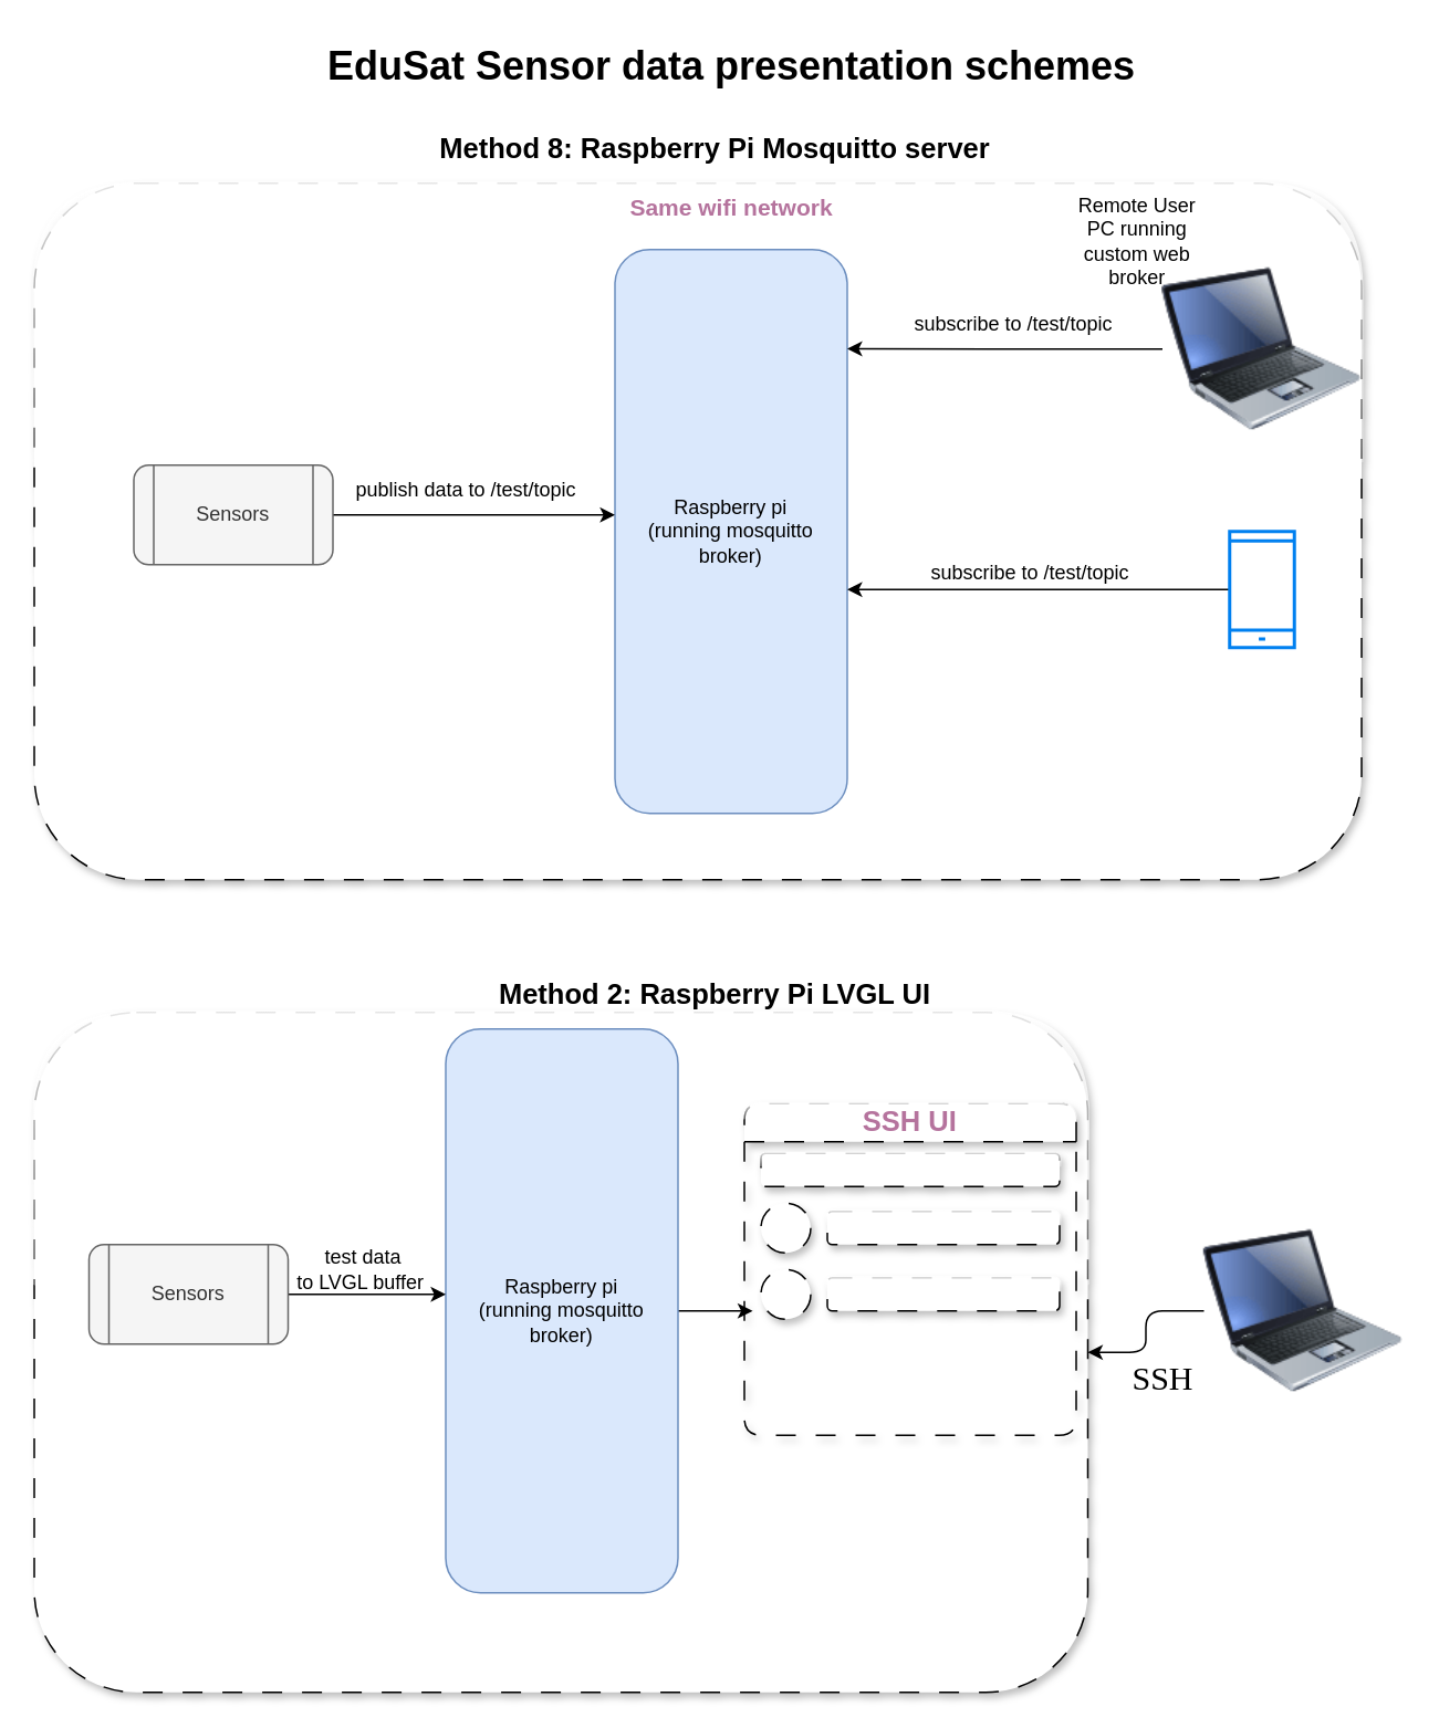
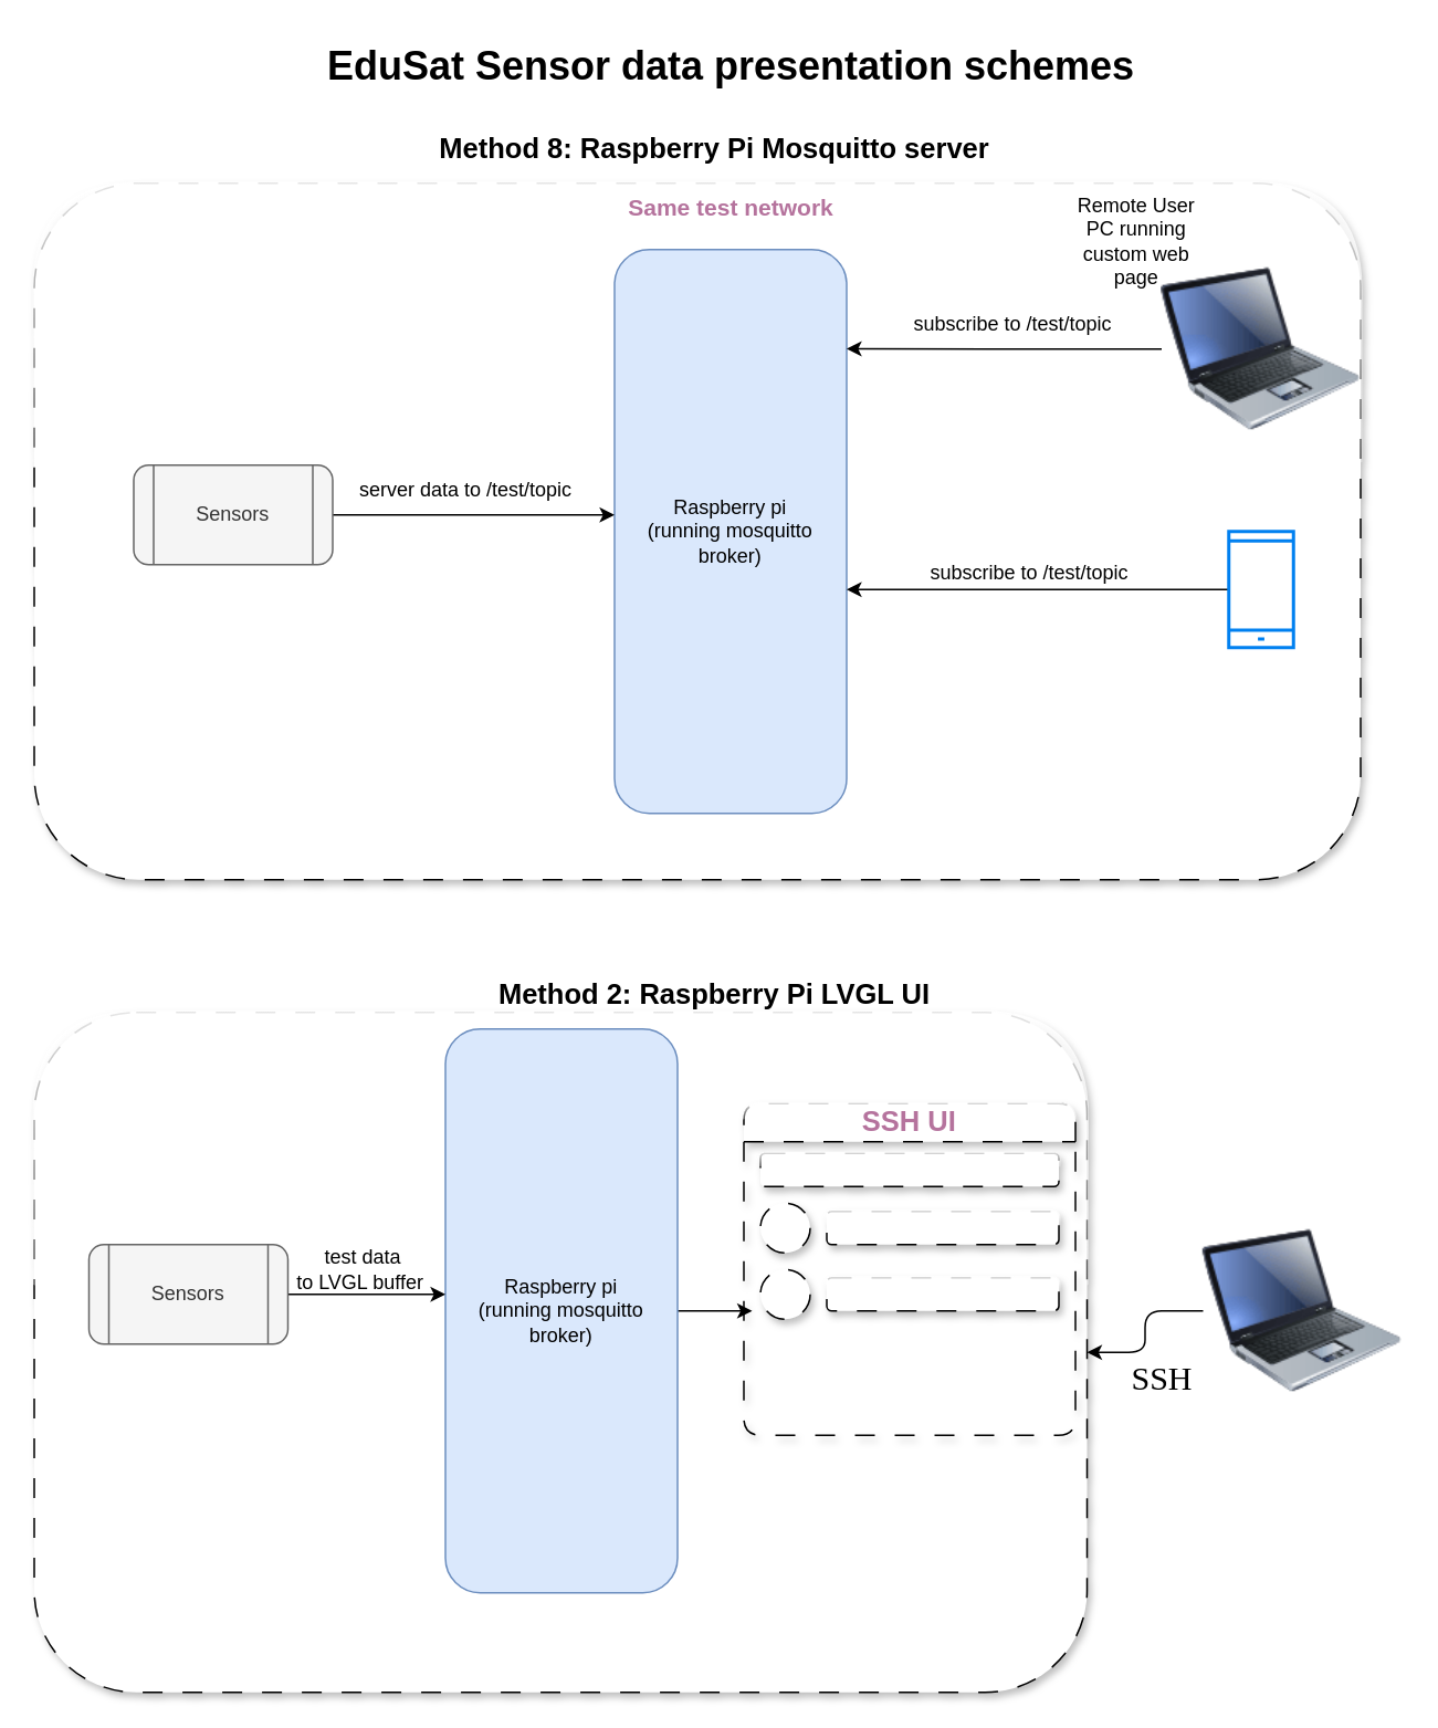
  <mxCell id="0" />
  <mxCell id="1" parent="0" />
  <mxCell id="2" value="" style="rounded=1;whiteSpace=wrap;html=1;glass=1;shadow=1;dashed=1;dashPattern=12 12;" vertex="1" parent="1"><mxGeometry x="20" y="610" width="635" height="410" as="geometry" /></mxCell>
  <mxCell id="3" value="" style="rounded=1;whiteSpace=wrap;html=1;glass=1;shadow=1;dashed=1;dashPattern=12 12;" vertex="1" parent="1"><mxGeometry x="20" y="110" width="800" height="420" as="geometry" /></mxCell>
  <mxCell id="4" value="Raspberry pi&lt;br&gt;(running mosquitto broker)" style="rounded=1;whiteSpace=wrap;html=1;fillColor=#dae8fc;strokeColor=#6c8ebf;" vertex="1" parent="1"><mxGeometry x="370" y="150" width="140" height="340" as="geometry" /></mxCell>
  <mxCell id="5" style="edgeStyle=orthogonalEdgeStyle;rounded=1;orthogonalLoop=1;jettySize=auto;html=1;" edge="1" parent="1" source="6"><mxGeometry relative="1" as="geometry"><mxPoint x="370" y="310" as="targetPoint" /></mxGeometry></mxCell>
  <mxCell id="6" value="Sensors" style="shape=process;whiteSpace=wrap;html=1;backgroundOutline=1;fillColor=#f5f5f5;fontColor=#333333;strokeColor=#666666;rounded=1;" vertex="1" parent="1"><mxGeometry x="80" y="280" width="120" height="60" as="geometry" /></mxCell>
- <mxCell id="7" value="publish data to /test/topic" style="text;html=1;align=center;verticalAlign=middle;resizable=0;points=[];autosize=1;strokeColor=none;fillColor=none;rounded=1;" vertex="1" parent="1"><mxGeometry x="200" y="280" width="160" height="30" as="geometry" /></mxCell>
+ <mxCell id="7" value="server data to /test/topic" style="text;html=1;align=center;verticalAlign=middle;resizable=0;points=[];autosize=1;strokeColor=none;fillColor=none;rounded=1;" vertex="1" parent="1"><mxGeometry x="200" y="280" width="160" height="30" as="geometry" /></mxCell>
  <mxCell id="8" style="edgeStyle=orthogonalEdgeStyle;rounded=1;orthogonalLoop=1;jettySize=auto;html=1;entryX=1;entryY=0.176;entryDx=0;entryDy=0;entryPerimeter=0;" edge="1" parent="1" source="9" target="4"><mxGeometry relative="1" as="geometry" /></mxCell>
  <mxCell id="9" value="" style="image;html=1;image=img/lib/clip_art/computers/Laptop_128x128.png;rounded=1;" vertex="1" parent="1"><mxGeometry x="700" y="160" width="120" height="100" as="geometry" /></mxCell>
  <mxCell id="10" value="subscribe to /test/topic" style="text;html=1;align=center;verticalAlign=middle;resizable=0;points=[];autosize=1;strokeColor=none;fillColor=none;rounded=1;" vertex="1" parent="1"><mxGeometry x="540" y="180" width="140" height="30" as="geometry" /></mxCell>
- <mxCell id="11" value="Remote User PC running custom web broker" style="text;html=1;strokeColor=none;fillColor=none;align=center;verticalAlign=middle;whiteSpace=wrap;rounded=1;" vertex="1" parent="1"><mxGeometry x="645" y="120" width="80" height="50" as="geometry" /></mxCell>
+ <mxCell id="11" value="Remote User PC running custom web page" style="text;html=1;strokeColor=none;fillColor=none;align=center;verticalAlign=middle;whiteSpace=wrap;rounded=1;" vertex="1" parent="1"><mxGeometry x="645" y="120" width="80" height="50" as="geometry" /></mxCell>
  <mxCell id="12" style="edgeStyle=orthogonalEdgeStyle;rounded=1;orthogonalLoop=1;jettySize=auto;html=1;entryX=1;entryY=0.603;entryDx=0;entryDy=0;entryPerimeter=0;" edge="1" parent="1" source="13" target="4"><mxGeometry relative="1" as="geometry"><mxPoint x="520" y="355" as="targetPoint" /></mxGeometry></mxCell>
  <mxCell id="13" value="" style="html=1;verticalLabelPosition=bottom;align=center;labelBackgroundColor=#ffffff;verticalAlign=top;strokeWidth=2;strokeColor=#0080F0;shadow=0;dashed=0;shape=mxgraph.ios7.icons.smartphone;rounded=1;" vertex="1" parent="1"><mxGeometry x="740.5" y="320" width="39" height="70" as="geometry" /></mxCell>
  <mxCell id="14" value="subscribe to /test/topic" style="text;html=1;align=center;verticalAlign=middle;resizable=0;points=[];autosize=1;strokeColor=none;fillColor=none;rounded=1;" vertex="1" parent="1"><mxGeometry x="550" y="330" width="140" height="30" as="geometry" /></mxCell>
- <mxCell id="15" value="&lt;font color=&quot;#b5739d&quot; style=&quot;font-size: 14px;&quot;&gt;&lt;b&gt;Same wifi network&lt;/b&gt;&lt;/font&gt;" style="text;html=1;align=center;verticalAlign=middle;resizable=0;points=[];autosize=1;strokeColor=none;fillColor=none;rounded=1;" vertex="1" parent="1"><mxGeometry x="365" y="110" width="150" height="30" as="geometry" /></mxCell>
+ <mxCell id="15" value="&lt;font color=&quot;#b5739d&quot; style=&quot;font-size: 14px;&quot;&gt;&lt;b&gt;Same test network&lt;/b&gt;&lt;/font&gt;" style="text;html=1;align=center;verticalAlign=middle;resizable=0;points=[];autosize=1;strokeColor=none;fillColor=none;rounded=1;" vertex="1" parent="1"><mxGeometry x="365" y="110" width="150" height="30" as="geometry" /></mxCell>
  <mxCell id="16" value="&lt;font style=&quot;font-size: 17px;&quot;&gt;Method 8: Raspberry Pi Mosquitto server&lt;/font&gt;" style="text;strokeColor=none;fillColor=none;html=1;fontSize=14;fontStyle=1;verticalAlign=middle;align=center;rounded=1;" vertex="1" parent="1"><mxGeometry x="380" y="70" width="100" height="40" as="geometry" /></mxCell>
  <mxCell id="17" style="edgeStyle=orthogonalEdgeStyle;rounded=1;orthogonalLoop=1;jettySize=auto;html=1;fontSize=17;fontColor=#B5739D;" edge="1" parent="1" source="18"><mxGeometry relative="1" as="geometry"><mxPoint x="453" y="790" as="targetPoint" /></mxGeometry></mxCell>
  <mxCell id="18" value="Raspberry pi&lt;br&gt;(running mosquitto broker)" style="rounded=1;whiteSpace=wrap;html=1;fillColor=#dae8fc;strokeColor=#6c8ebf;" vertex="1" parent="1"><mxGeometry x="268" y="620" width="140" height="340" as="geometry" /></mxCell>
  <mxCell id="19" value="test data &lt;br&gt;to LVGL buffer&amp;nbsp;" style="text;html=1;align=center;verticalAlign=middle;resizable=0;points=[];autosize=1;strokeColor=none;fillColor=none;rounded=1;" vertex="1" parent="1"><mxGeometry x="168" y="745" width="100" height="40" as="geometry" /></mxCell>
  <mxCell id="20" style="edgeStyle=orthogonalEdgeStyle;rounded=1;orthogonalLoop=1;jettySize=auto;html=1;startArrow=none;" edge="1" parent="1" source="31"><mxGeometry relative="1" as="geometry"><mxPoint x="98" y="780" as="sourcePoint" /><mxPoint x="268" y="780" as="targetPoint" /></mxGeometry></mxCell>
  <mxCell id="21" value="SSH UI" style="swimlane;whiteSpace=wrap;html=1;rounded=1;shadow=1;glass=1;dashed=1;dashPattern=12 12;fontSize=17;fontColor=#B5739D;" vertex="1" parent="1"><mxGeometry x="448" y="665" width="200" height="200" as="geometry" /></mxCell>
  <mxCell id="22" value="" style="rounded=1;whiteSpace=wrap;html=1;shadow=1;glass=1;dashed=1;dashPattern=12 12;fontSize=17;fontColor=#B5739D;" vertex="1" parent="21"><mxGeometry x="10" y="30" width="180" height="20" as="geometry" /></mxCell>
  <mxCell id="23" value="" style="ellipse;whiteSpace=wrap;html=1;aspect=fixed;rounded=1;shadow=1;glass=1;dashed=1;dashPattern=12 12;fontSize=17;fontColor=#B5739D;" vertex="1" parent="21"><mxGeometry x="10" y="60" width="30" height="30" as="geometry" /></mxCell>
  <mxCell id="24" value="" style="ellipse;whiteSpace=wrap;html=1;aspect=fixed;rounded=1;shadow=1;glass=1;dashed=1;dashPattern=12 12;fontSize=17;fontColor=#B5739D;" vertex="1" parent="21"><mxGeometry x="10" y="100" width="30" height="30" as="geometry" /></mxCell>
  <mxCell id="25" value="" style="rounded=1;whiteSpace=wrap;html=1;shadow=1;glass=1;dashed=1;dashPattern=12 12;fontSize=17;fontColor=#B5739D;" vertex="1" parent="21"><mxGeometry x="50" y="65" width="140" height="20" as="geometry" /></mxCell>
  <mxCell id="26" value="" style="rounded=1;whiteSpace=wrap;html=1;shadow=1;glass=1;dashed=1;dashPattern=12 12;fontSize=17;fontColor=#B5739D;" vertex="1" parent="21"><mxGeometry x="50" y="105" width="140" height="20" as="geometry" /></mxCell>
  <mxCell id="27" value="&lt;font style=&quot;font-size: 17px;&quot;&gt;Method 2: Raspberry Pi LVGL UI&lt;/font&gt;" style="text;strokeColor=none;fillColor=none;html=1;fontSize=14;fontStyle=1;verticalAlign=middle;align=center;rounded=1;" vertex="1" parent="1"><mxGeometry x="380" y="580" width="100" height="40" as="geometry" /></mxCell>
  <mxCell id="28" style="edgeStyle=orthogonalEdgeStyle;rounded=1;hachureGap=4;orthogonalLoop=1;jettySize=auto;html=1;entryX=1;entryY=0.5;entryDx=0;entryDy=0;fontFamily=Architects Daughter;fontSource=https%3A%2F%2Ffonts.googleapis.com%2Fcss%3Ffamily%3DArchitects%2BDaughter;fontSize=16;" edge="1" parent="1" source="29" target="2"><mxGeometry relative="1" as="geometry" /></mxCell>
  <mxCell id="29" value="" style="image;html=1;image=img/lib/clip_art/computers/Laptop_128x128.png;rounded=1;" vertex="1" parent="1"><mxGeometry x="725" y="740" width="120" height="100" as="geometry" /></mxCell>
  <mxCell id="30" value="" style="edgeStyle=orthogonalEdgeStyle;rounded=1;orthogonalLoop=1;jettySize=auto;html=1;endArrow=none;" edge="1" parent="1" target="31"><mxGeometry relative="1" as="geometry"><mxPoint x="98" y="780" as="sourcePoint" /><mxPoint x="268" y="780" as="targetPoint" /></mxGeometry></mxCell>
  <mxCell id="31" value="Sensors" style="shape=process;whiteSpace=wrap;html=1;backgroundOutline=1;fillColor=#f5f5f5;fontColor=#333333;strokeColor=#666666;rounded=1;" vertex="1" parent="1"><mxGeometry x="53" y="750" width="120" height="60" as="geometry" /></mxCell>
  <mxCell id="32" value="SSH" style="text;html=1;align=center;verticalAlign=middle;resizable=0;points=[];autosize=1;strokeColor=none;fillColor=none;fontSize=20;fontFamily=Architects Daughter;rounded=1;" vertex="1" parent="1"><mxGeometry x="670" y="810" width="60" height="40" as="geometry" /></mxCell>
  <mxCell id="33" value="EduSat Sensor data presentation schemes" style="text;strokeColor=none;fillColor=none;html=1;fontSize=24;fontStyle=1;verticalAlign=middle;align=center;" vertex="1" parent="1"><mxGeometry x="390" width="100" height="40" as="geometry" y="20" /></mxCell>
